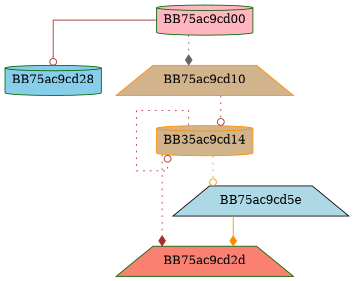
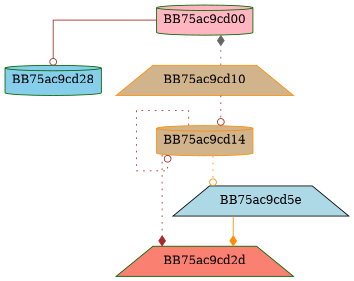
  digraph {
    splines=ortho
    node [color=darkgreen fillcolor=tan shape=cylinder style=filled]
    edge [arrowhead=odot color=brown style=dotted]
    n1 [fillcolor=lightpink label=BB75ac9cd00]
    BB75ac9cd28 [fillcolor=skyblue]
    BB75ac9cd10 [color=darkorange shape=trapezium]
-   BB75ac9cd14 [color=darkorange label=BB35ac9cd14]
+   BB75ac9cd14 [color=darkorange]
    BB75ac9cd2d [fillcolor=salmon shape=trapezium]
    n6 [color=black fillcolor=lightblue label=BB75ac9cd5e shape=trapezium]
    n1 -> BB75ac9cd28 [style=solid]
-   n1 -> BB75ac9cd10 [arrowhead=diamond color=gray40]
+   BB75ac9cd10 -> n1 [arrowhead=diamond color=gray40]
    BB75ac9cd10 -> BB75ac9cd14
    BB75ac9cd14 -> BB75ac9cd14
    BB75ac9cd14 -> BB75ac9cd2d [arrowhead=diamond]
    BB75ac9cd14 -> n6 [color=darkorange]
    n6 -> BB75ac9cd2d [arrowhead=diamond color=darkorange style=solid]
  }
